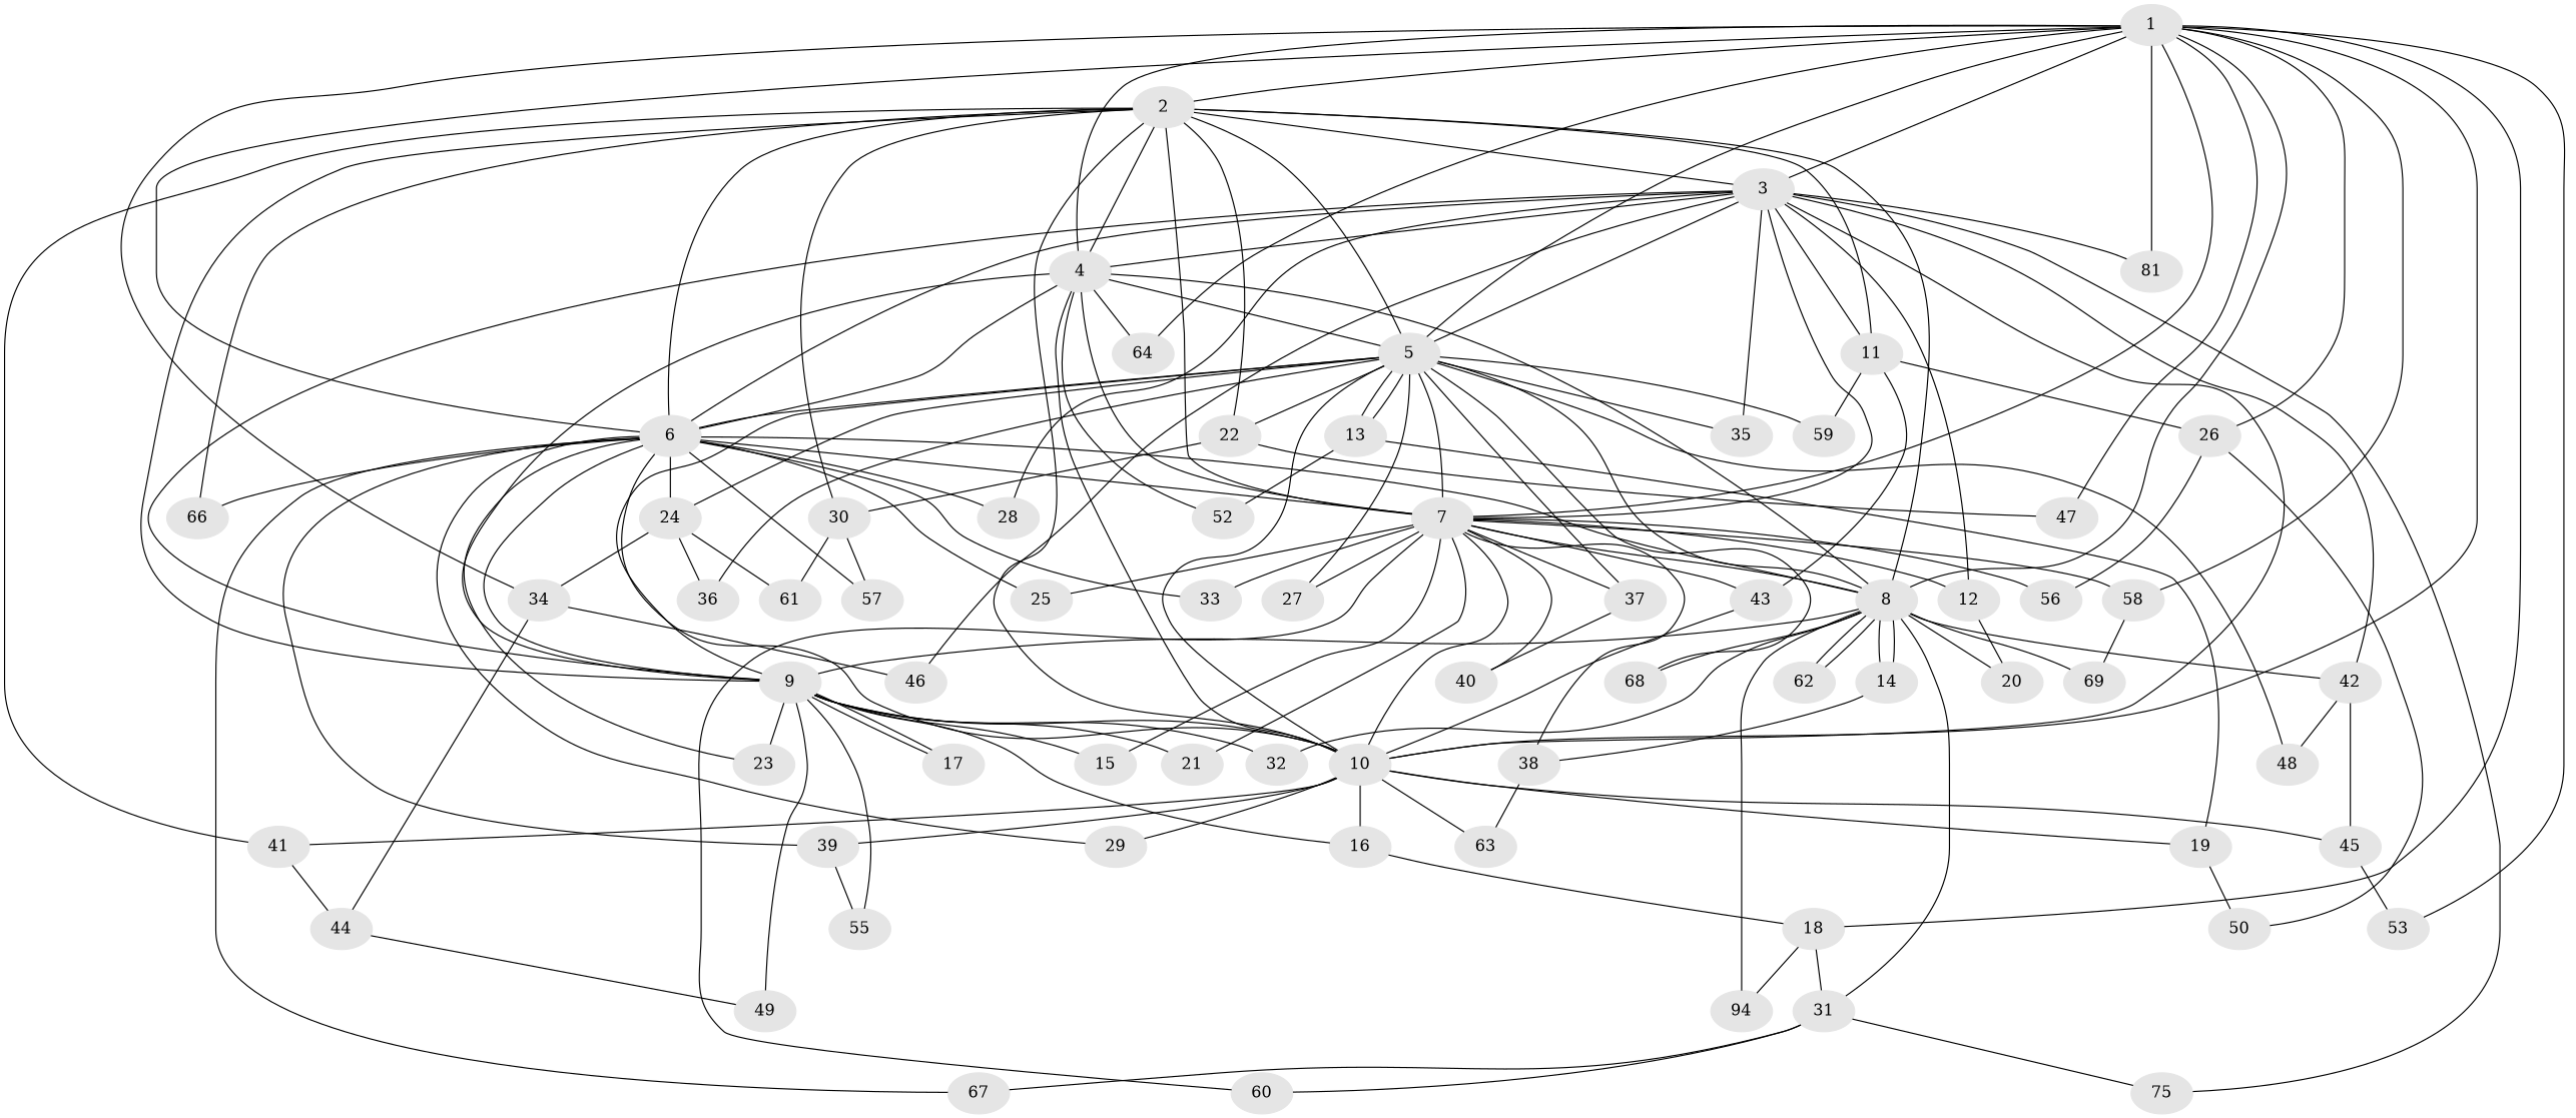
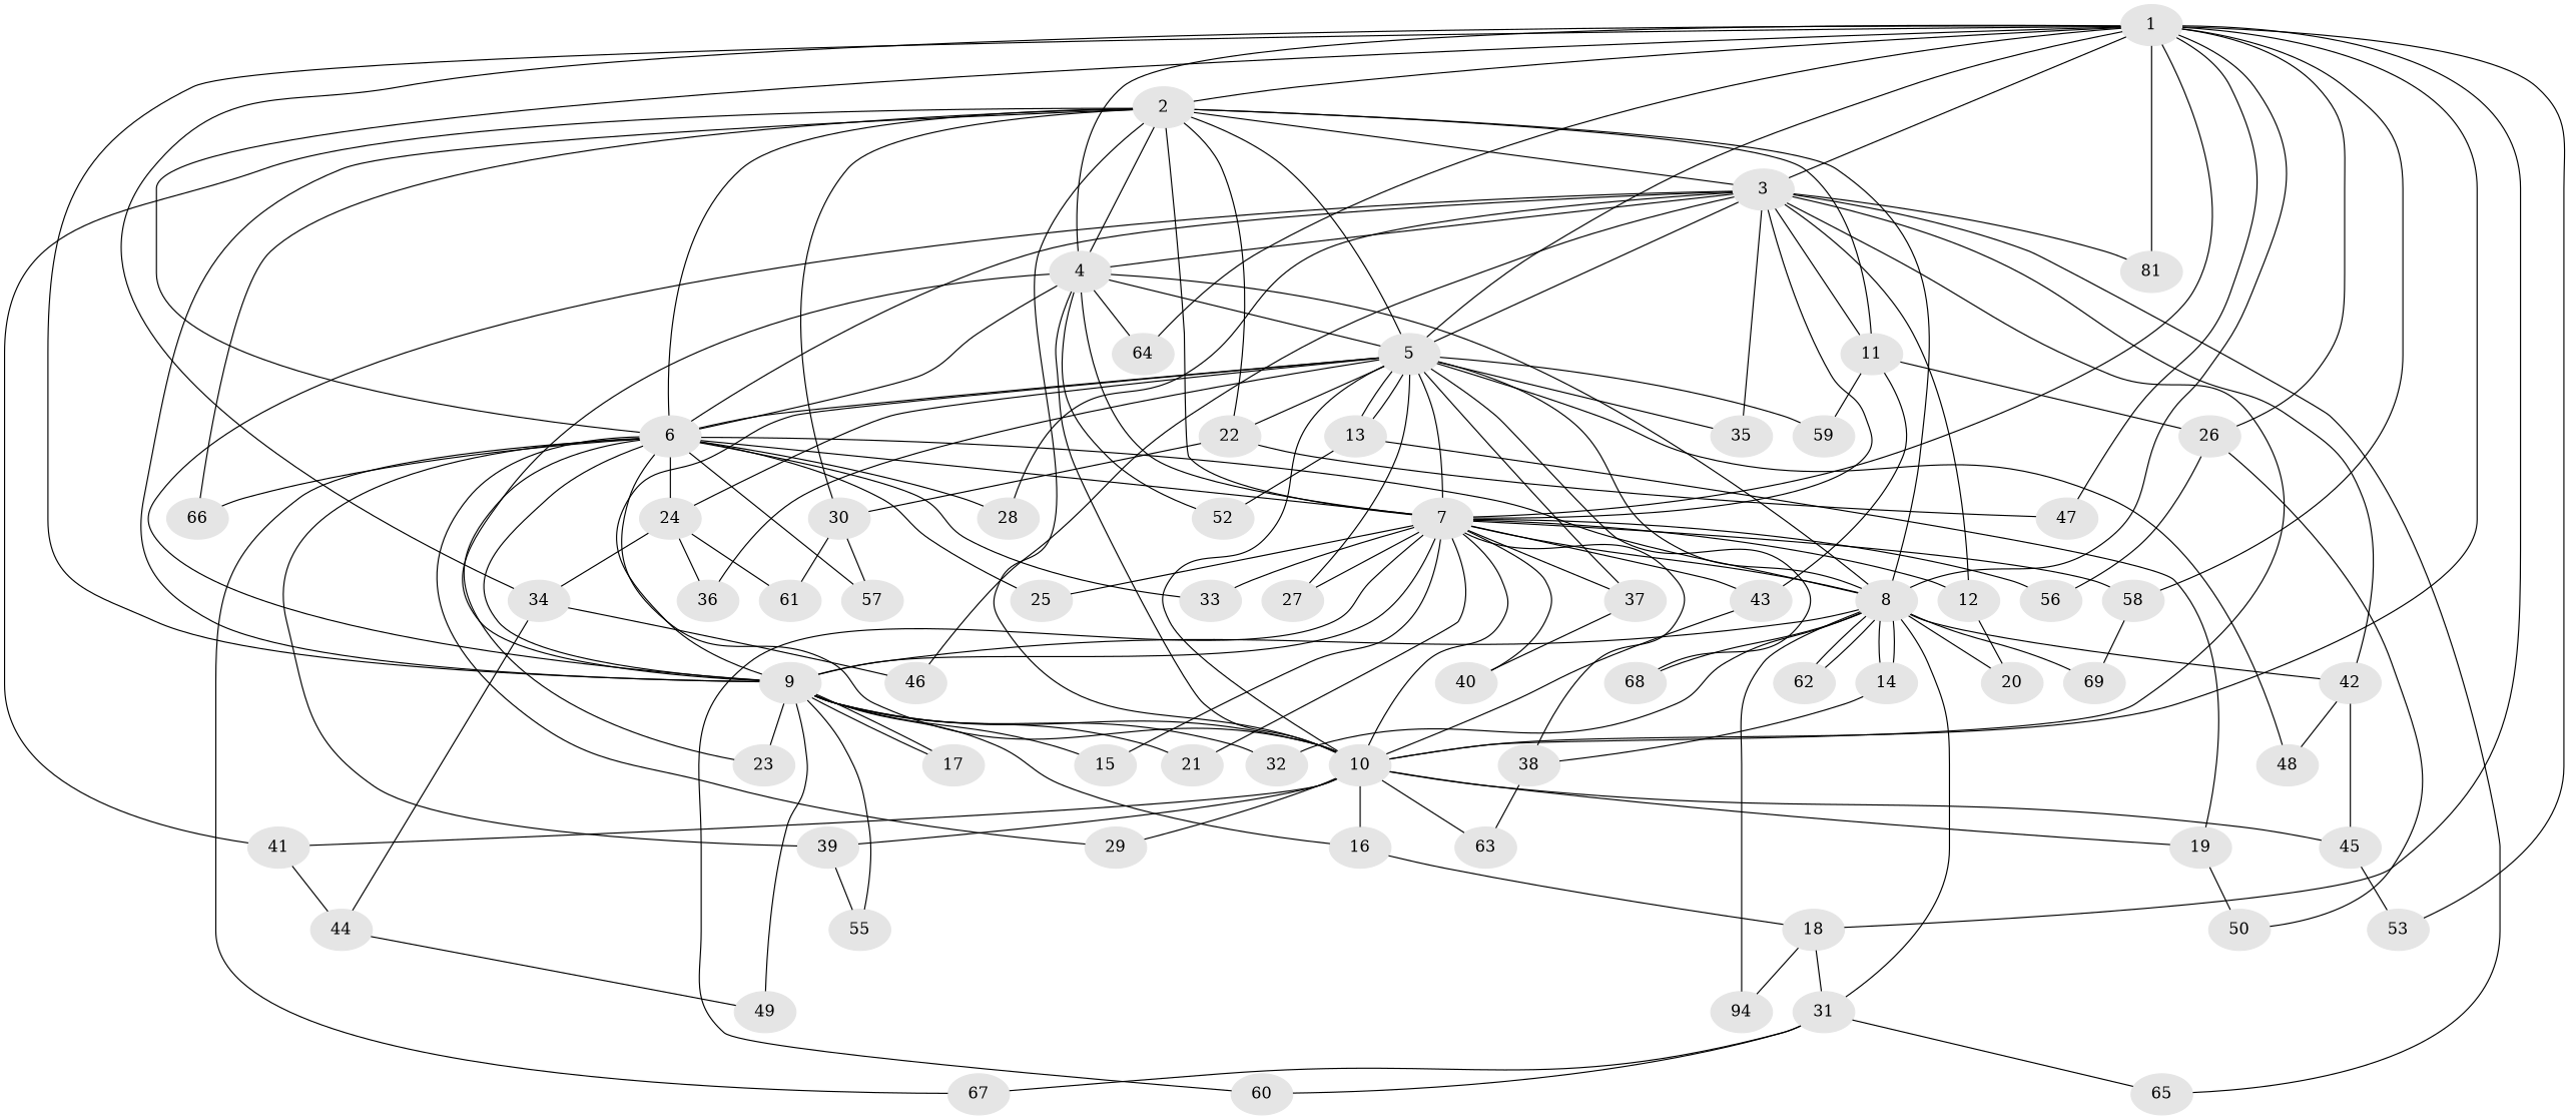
  graph {
    node [color=gray90 style=filled]
    1
    2
    3
    4
    5
    6
    7
    8
    9
    10
    18
    26
    34
    47
    n15 [label=81]
    53
    58
    64
    11
    22
    30
    41
    66
    12
    28
    35
    42
    46
-   65 [label=75]
+   65
    52
    13
    24
    27
    36
    37
    48
    59
    68
    23
    25
    29
    33
    39
    57
    67
    15
    21
    38
    40
    43
    56
    60
    14
    20
    31
    32
    n57 [label=94]
    62
    69
    16
    17
    49
    55
    19
    45
    63
    50
    44
    61
    1 -- 2
    1 -- 3
    1 -- 4
    1 -- 5
    1 -- 6
    1 -- 7
    1 -- 8
+   1 -- 9
    1 -- 10
    1 -- 18
    1 -- 26
    1 -- 34
    1 -- 47
    1 -- n15
    1 -- 53
    1 -- 58
    1 -- 64
    2 -- 3
    2 -- 4
    2 -- 5
    2 -- 6
    2 -- 7
    2 -- 8
    2 -- 9
    2 -- 10
    2 -- 11
    2 -- 22
    2 -- 30
    2 -- 41
    2 -- 66
    3 -- 4
    3 -- 5
    3 -- 6
    3 -- 7
    3 -- 9
    3 -- 10
    3 -- n15
    3 -- 11
    3 -- 12
    3 -- 28
    3 -- 35
    3 -- 42
    3 -- 46
    3 -- 65
    4 -- 5
    4 -- 6
    4 -- 7
    4 -- 8
    4 -- 9
    4 -- 10
    4 -- 64
    4 -- 52
    5 -- 6
    5 -- 7
    5 -- 8
    5 -- 9
    5 -- 10
    5 -- 22
    5 -- 35
    5 -- 13
    5 -- 13
    5 -- 24
    5 -- 27
    5 -- 36
    5 -- 37
    5 -- 48
    5 -- 59
    5 -- 68
    6 -- 7
    6 -- 8
    6 -- 9
    6 -- 10
    6 -- 66
    6 -- 28
    6 -- 24
    6 -- 23
    6 -- 25
    6 -- 29
    6 -- 33
    6 -- 39
    6 -- 57
    6 -- 67
    7 -- 8
+   7 -- 9
    7 -- 10
    7 -- 58
    7 -- 12
    7 -- 27
    7 -- 37
    7 -- 25
    7 -- 33
    7 -- 15
    7 -- 21
    7 -- 38
    7 -- 40
    7 -- 43
    7 -- 56
    7 -- 60
    8 -- 9
    8 -- 42
    8 -- 68
    8 -- 14
    8 -- 14
    8 -- 20
    8 -- 31
    8 -- 32
    8 -- n57
    8 -- 62
    8 -- 62
    8 -- 69
    9 -- 10
    9 -- 23
    9 -- 15
    9 -- 21
    9 -- 32
    9 -- 16
    9 -- 17
    9 -- 17
    9 -- 49
    9 -- 55
    10 -- 41
    10 -- 29
    10 -- 39
    10 -- 16
    10 -- 19
    10 -- 45
    10 -- 63
    18 -- 31
    18 -- n57
    26 -- 56
    26 -- 50
    34 -- 46
    34 -- 44
    58 -- 69
    11 -- 26
    11 -- 59
    11 -- 43
    22 -- 47
    22 -- 30
    30 -- 57
    30 -- 61
    41 -- 44
    12 -- 20
    42 -- 48
    42 -- 45
    13 -- 52
    13 -- 19
    24 -- 34
    24 -- 36
    24 -- 61
    37 -- 40
    39 -- 55
    38 -- 63
    43 -- 10
    14 -- 38
    31 -- 65
    31 -- 67
    31 -- 60
    16 -- 18
    19 -- 50
    45 -- 53
    44 -- 49
  }
